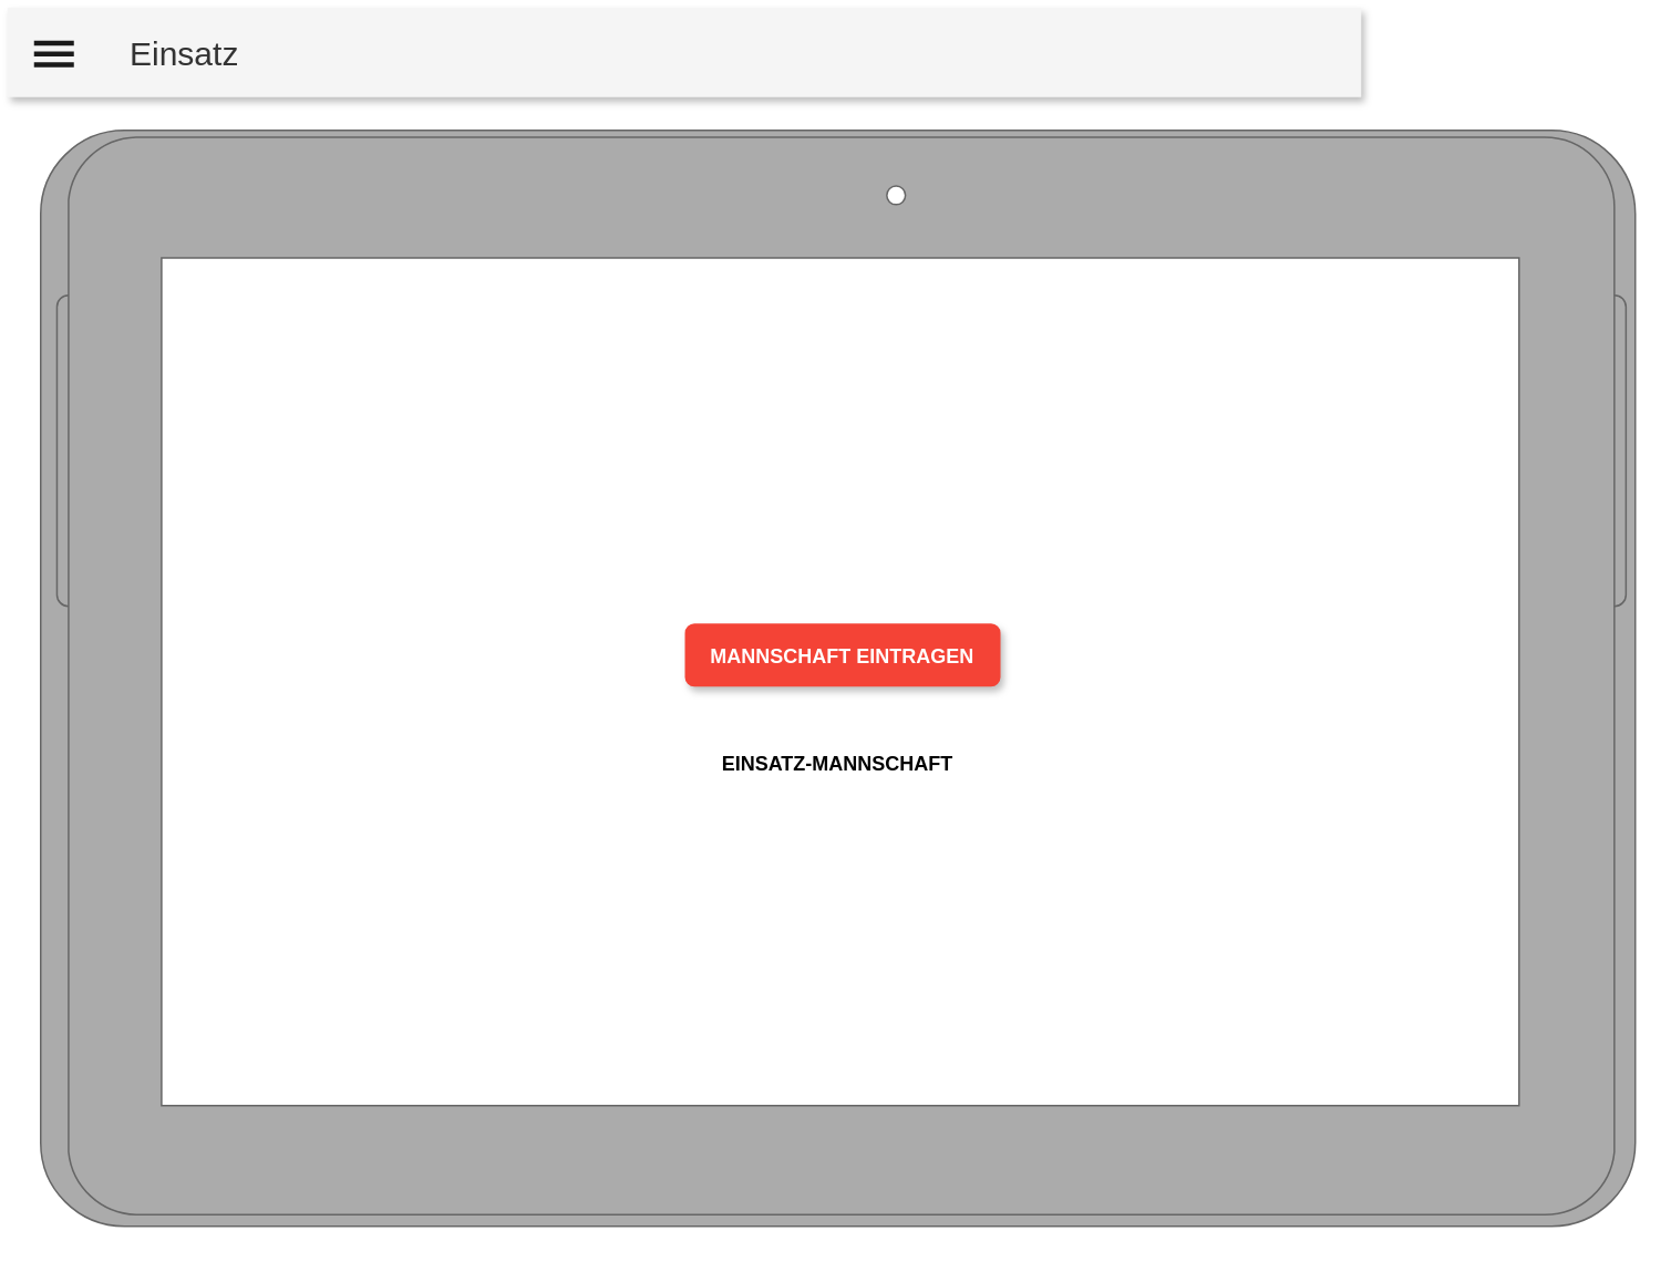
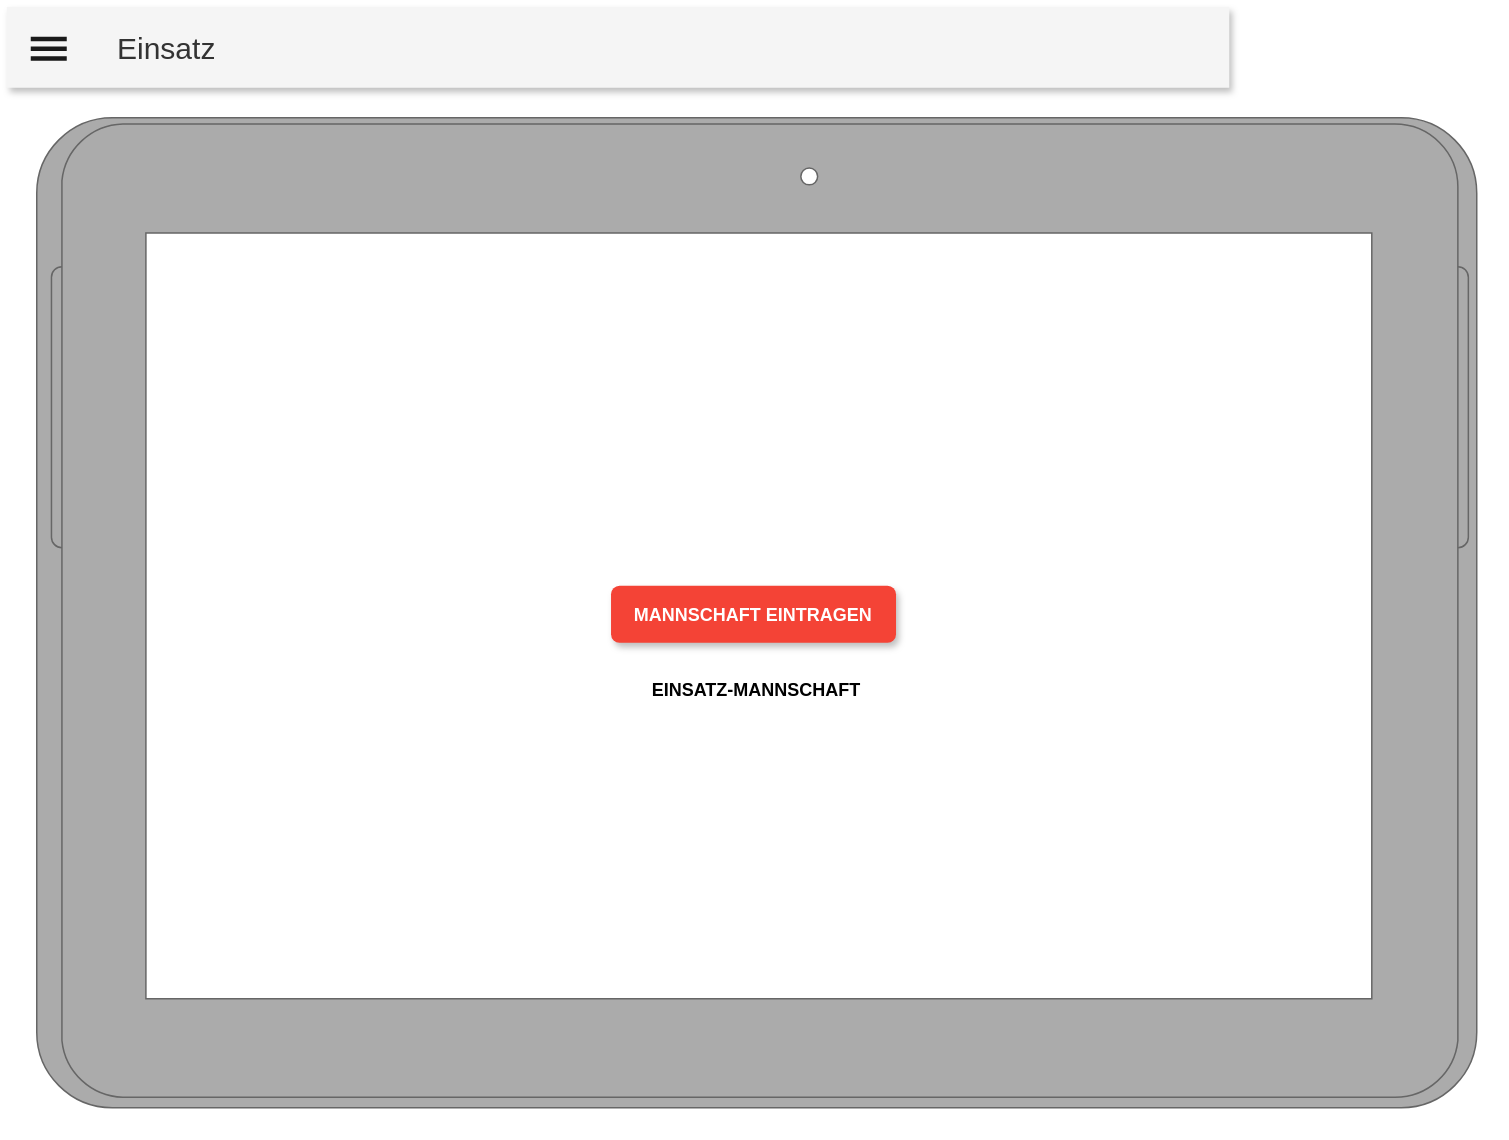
  <mxCell id="0" />
  <mxCell id="1" parent="0" />
  <mxCell id="2" value="" style="verticalLabelPosition=bottom;verticalAlign=top;html=1;shadow=0;dashed=0;strokeWidth=1;shape=mxgraph.android.tab2;strokeColor=#666666;direction=north;fontColor=#333333;fillColor=#ABABAB;sketch=0;" parent="1" vertex="1"><mxGeometry x="20" y="20" width="960" height="660" as="geometry" /></mxCell>
- <mxCell id="3" value="MANNSCHAFT EINTRAGEN" style="dashed=0;align=center;fontSize=12;shape=rect;fillColor=#F44336;strokeColor=none;fontStyle=1;shadow=1;fontColor=#ffffff;rounded=1;" parent="1" vertex="1"><mxGeometry x="407.85" y="317" width="190" height="38" as="geometry" /></mxCell>
+ <mxCell id="3" value="MANNSCHAFT EINTRAGEN" style="dashed=0;align=center;fontSize=12;shape=rect;fillColor=#F44336;strokeColor=none;fontStyle=1;shadow=1;fontColor=#ffffff;rounded=1;" parent="1" vertex="1"><mxGeometry x="402.85" y="332" width="190" height="38" as="geometry" /></mxCell>
  <mxCell id="4" value="EINSATZ-MANNSCHAFT" style="dashed=0;align=center;fontSize=12;shape=rect;fillColor=none;strokeColor=none;fontStyle=1;shadow=0;" parent="1" vertex="1"><mxGeometry x="440" y="382" width="120" height="38" as="geometry" /></mxCell>
  <mxCell id="5" value="Einsatz" style="dashed=0;shape=rect;fillColor=#f5f5f5;resizeWidth=1;fontSize=20;fontColor=#333333;spacingTop=9;verticalAlign=top;align=left;spacingLeft=72;strokeColor=none;shadow=1;" parent="1" vertex="1"><mxGeometry width="815" height="54" relative="1" as="geometry"><mxPoint y="-54" as="offset" /></mxGeometry></mxCell>
  <mxCell id="6" value="" style="dashed=0;shape=mxgraph.gmdl.preferences;strokeColor=none;fillColor=#1A1A1A;" parent="5" vertex="1"><mxGeometry width="24" height="16" relative="1" as="geometry"><mxPoint x="16" y="20" as="offset" /></mxGeometry></mxCell>
